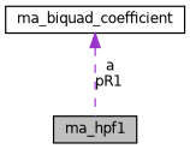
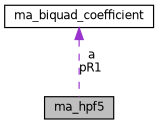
  digraph {
    node [color=black fontname=Helvetica fontsize=10 shape=record style=filled]
-   n1 [fillcolor=grey75 fontcolor=black height=0.2 label=ma_hpf1 width=0.4]
+   n1 [fillcolor=grey75 fontcolor=black height=0.2 label=ma_hpf5 width=0.4]
    n2 [fillcolor=white height=0.2 label=ma_biquad_coefficient width=0.4]
    n2 -> n1 [color=darkorchid3 dir=back fontname=Helvetica fontsize=10 label=" a\npR1" labelfontname=Helvetica labelfontsize=10 style=dashed]
  }
